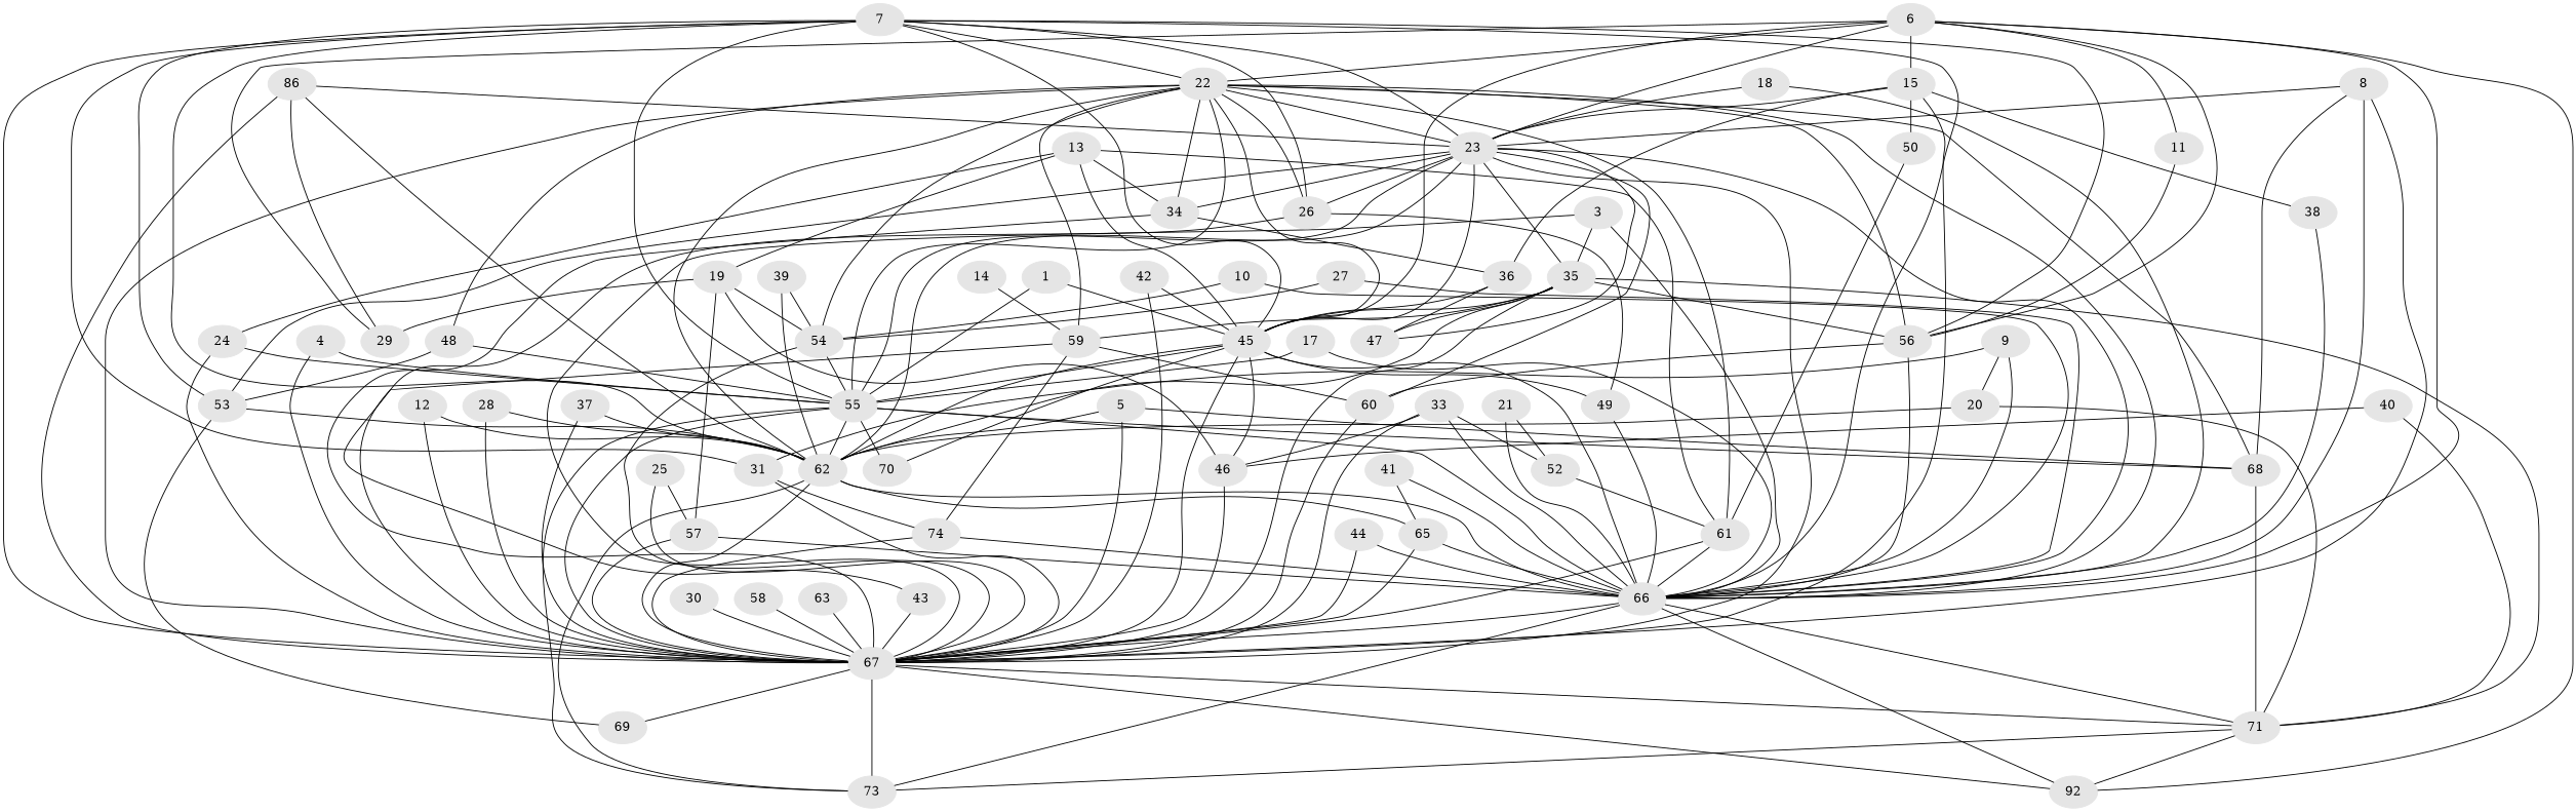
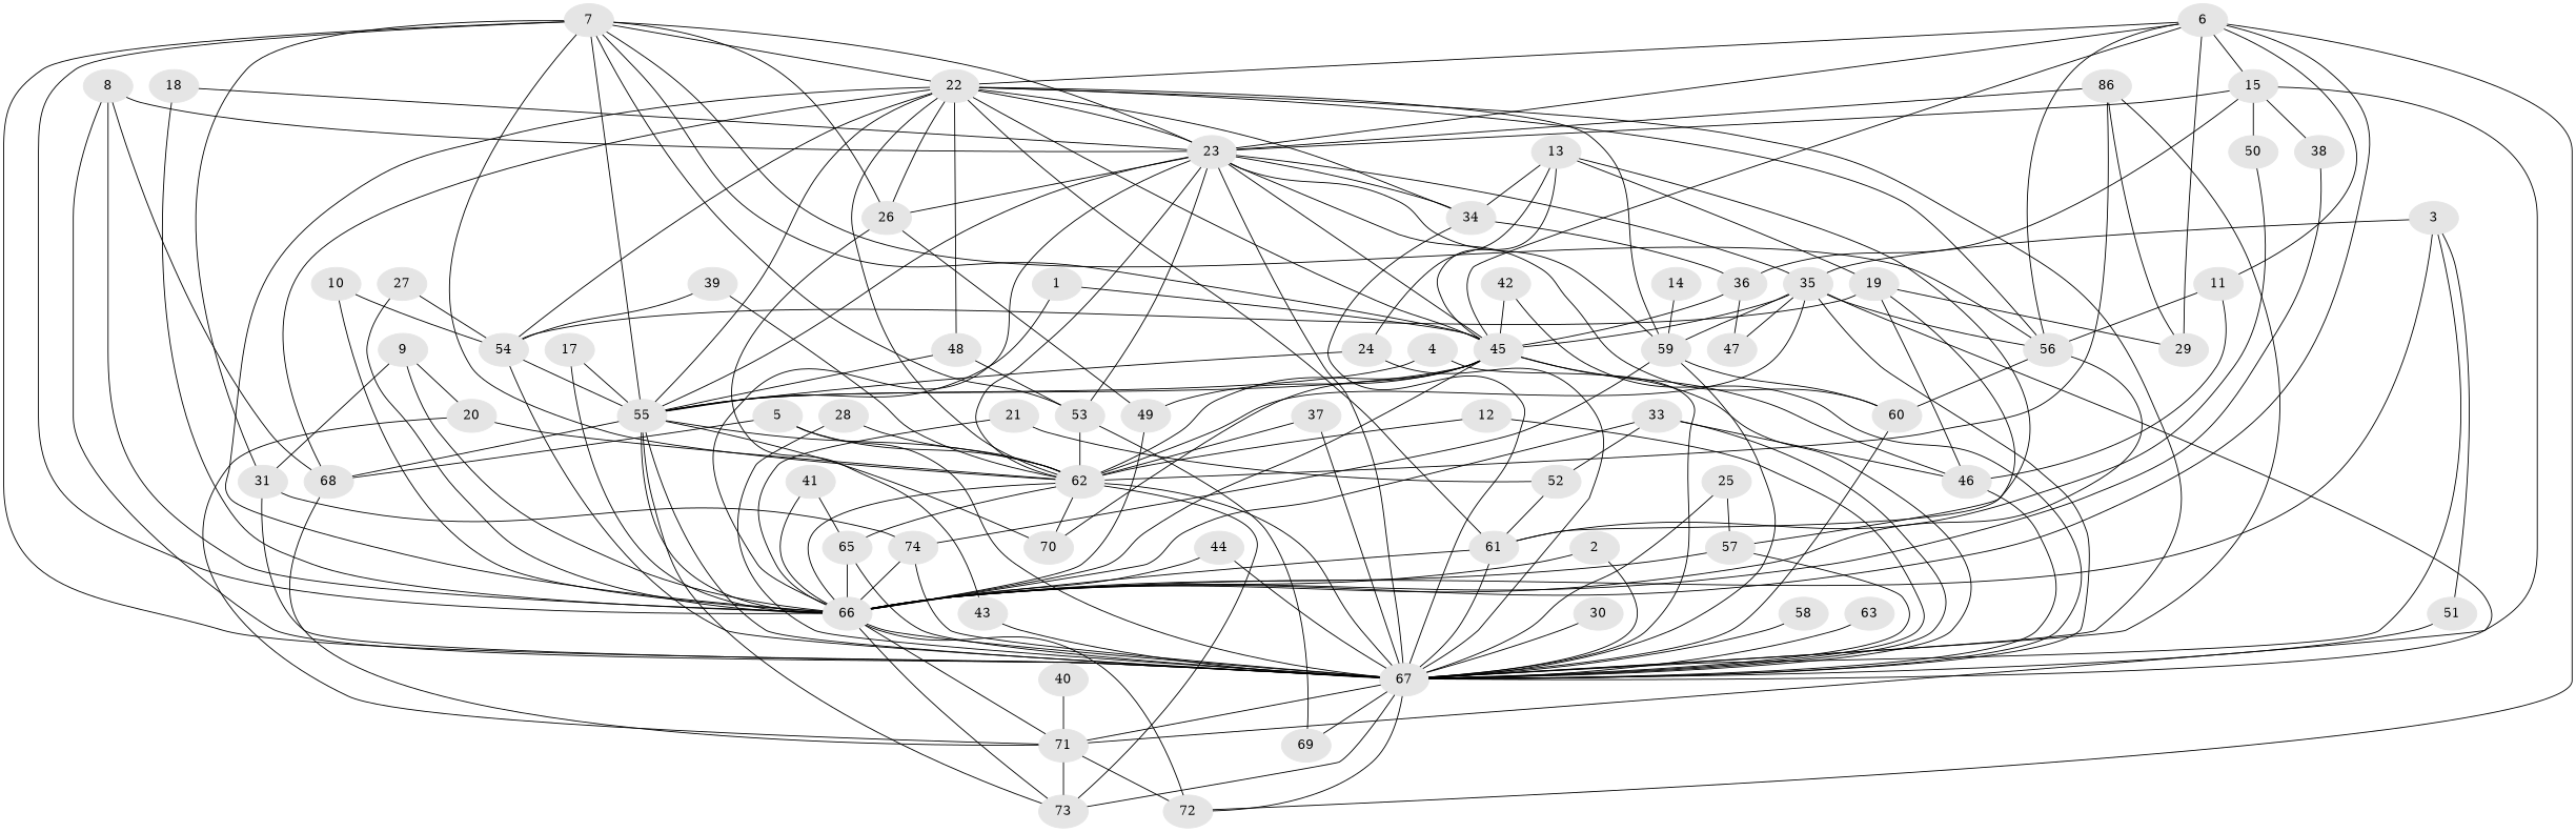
  graph {
    node [color=gray90 style=filled]
    edge [weight=1.0]
    1
    45
    55
    66
    67
    62
    46
    49
    70
    68
    73
-   72 [label=92]
+   2
+   72
    71
    69
    3
    35
+   51
    56
    59
    47
    4
    5
    65
    6
    11
    15
    22
    23
    29
    36
    38
    50
    26
    54
    34
    61
    48
    53
    60
    7
    31
    43
    n44 [label=74]
    8
    9
    20
    10
    12
    13
    19
    24
    57
    14
    n55 [label=86]
    17
    18
    21
    52
    25
    27
    28
    30
    33
    37
    39
    40
    41
    42
    44
    58
    63
    1 -- 45
    1 -- 55
    45 -- 55
    45 -- 66 [weight=3.0]
    45 -- 67 [weight=2.0]
    45 -- 62
    45 -- 46
    45 -- 49
    45 -- 70
    55 -- 66 [weight=2.0]
    55 -- 67 [weight=4.0]
    55 -- 62
    55 -- 70
    55 -- 68
    55 -- 73
    66 -- 67 [weight=4.0]
    66 -- 73
    66 -- 72
    66 -- 71
    67 -- 73
    67 -- 72
    67 -- 71
    67 -- 69
    62 -- 66 [weight=2.0]
    62 -- 67 [weight=4.0]
+   62 -- 70
    62 -- 73
    62 -- 65
    46 -- 67
    49 -- 66
    68 -- 71
+   2 -- 66
+   2 -- 67
    71 -- 73
    71 -- 72
    3 -- 66
    3 -- 67
    3 -- 35
+   3 -- 51
    35 -- 45
    35 -- 67
    35 -- 62
    35 -- 71
    35 -- 56
    35 -- 59
    35 -- 47
+   51 -- 67
    56 -- 66
    56 -- 60
    59 -- 67
    59 -- 60
    59 -- n44
    4 -- 55
    4 -- 67
    5 -- 67
    5 -- 62
    5 -- 68
    65 -- 66
    65 -- 67 [weight=2.0]
    6 -- 45
    6 -- 66
    6 -- 72
    6 -- 56
    6 -- 11
    6 -- 15
    6 -- 22
    6 -- 23
    6 -- 29
    11 -- 56
    15 -- 67
    15 -- 23
    15 -- 36
    15 -- 38
    15 -- 50
    22 -- 45
    22 -- 55
    22 -- 66 [weight=2.0]
    22 -- 67 [weight=3.0]
    22 -- 62 [weight=2.0]
    22 -- 68
    22 -- 56
    22 -- 59
    22 -- 23
    22 -- 26
    22 -- 54
    22 -- 34
    22 -- 61
    22 -- 48
    23 -- 45
    23 -- 55
    23 -- 66 [weight=2.0]
    23 -- 67 [weight=2.0]
    23 -- 62 [weight=2.0]
    23 -- 35
-   23 -- 47
+   23 -- 59
    23 -- 26
    23 -- 34
    23 -- 53
    23 -- 60
    36 -- 45
    36 -- 47
    38 -- 66
    50 -- 61
    26 -- 49
    26 -- 43
    54 -- 55
    54 -- 67
    34 -- 67
    34 -- 36
    61 -- 66
    61 -- 67
    48 -- 55
    48 -- 53
    53 -- 62 [weight=2.0]
    53 -- 69
    60 -- 67
    7 -- 45
    7 -- 55 [weight=2.0]
    7 -- 66 [weight=2.0]
    7 -- 67 [weight=2.0]
    7 -- 62
    7 -- 56
    7 -- 22
    7 -- 23
    7 -- 26
    7 -- 53
    7 -- 31
    31 -- 67
    31 -- n44
    43 -- 67
    n44 -- 66 [weight=2.0]
    n44 -- 67
    8 -- 66 [weight=2.0]
    8 -- 67
    8 -- 68
    8 -- 23
    9 -- 66
    9 -- 31
    9 -- 20
    20 -- 62
    20 -- 71
    10 -- 66
    10 -- 54
    12 -- 67
    12 -- 62
    13 -- 45
    13 -- 34
    13 -- 61
    13 -- 19
    13 -- 24
    19 -- 46
    19 -- 29
    19 -- 54
    19 -- 57
    24 -- 55
    24 -- 67
    57 -- 66 [weight=2.0]
    57 -- 67 [weight=2.0]
    14 -- 59
    n55 -- 67
    n55 -- 62
    n55 -- 23
    n55 -- 29
    17 -- 55
    17 -- 66
    18 -- 66
    18 -- 23
    21 -- 66
    21 -- 52
    52 -- 61
    25 -- 67
    25 -- 57
    27 -- 66
    27 -- 54
    28 -- 67
    28 -- 62
    30 -- 67
    33 -- 66 [weight=2.0]
    33 -- 67 [weight=2.0]
    33 -- 46
    33 -- 52
    37 -- 67 [weight=2.0]
    37 -- 62
    39 -- 62
    39 -- 54
-   40 -- 46
+   11 -- 46
    40 -- 71
    41 -- 66
    41 -- 65
    42 -- 45
    42 -- 67
    44 -- 66
    44 -- 67
    58 -- 67
    63 -- 67
  }
